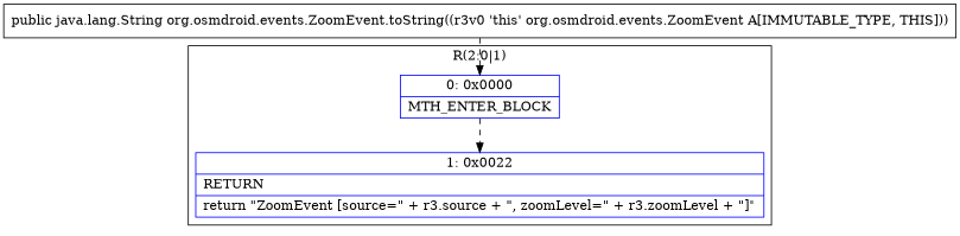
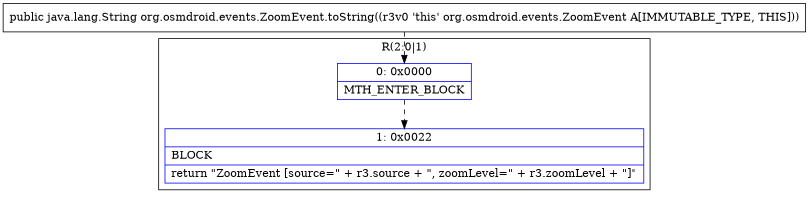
  digraph {
    node [color=blue shape=record]
    edge [style=dashed]
    n1 [label="{0\:\ 0x0000|MTH_ENTER_BLOCK\l}"]
-   n2 [label="{1\:\ 0x0022|RETURN\l|return \"ZoomEvent [source=\" + r3.source + \", zoomLevel=\" + r3.zoomLevel + \"]\"\l}"]
+   n2 [label="{1\:\ 0x0022|BLOCK\l|return \"ZoomEvent [source=\" + r3.source + \", zoomLevel=\" + r3.zoomLevel + \"]\"\l}"]
    n3 [label="{public java.lang.String org.osmdroid.events.ZoomEvent.toString((r3v0 'this' org.osmdroid.events.ZoomEvent A[IMMUTABLE_TYPE, THIS])) }" color=""]
    subgraph cluster_1 {
      label="R(2:0|1)"
      n1
      n2
    }
    n1 -> n2
    n3 -> n1
  }
